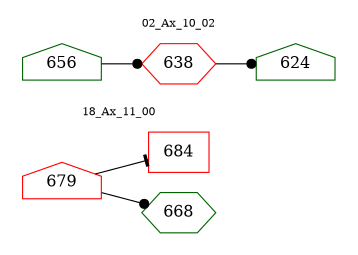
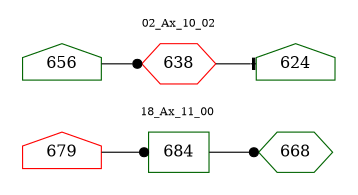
  digraph {
    rankdir=LR
    node [color=red shape=house]
    edge [arrowhead=dot color=black]
    n1 [label=679]
    n2 [color=darkgreen label=668 shape=hexagon]
-   n3 [label=684 shape=box]
+   n3 [color=darkgreen label=684 shape=box]
    n4 [label=638 shape=hexagon]
    n5 [color=darkgreen label=624]
    n6 [color=darkgreen label=656]
    subgraph cluster_1 {
      color=white
      fontsize=10
      label="18_Ax_11_00"
      n1
      n2
      n3
    }
    subgraph cluster_2 {
      color=white
      fontsize=10
      label="02_Ax_10_02"
      n4
      n5
      n6
    }
-   n1 -> n2
-   n1 -> n3 [arrowhead=tee]
-   n4 -> n5
+   n3 -> n2
+   n1 -> n3
+   n4 -> n5 [arrowhead=tee]
    n6 -> n4
  }
